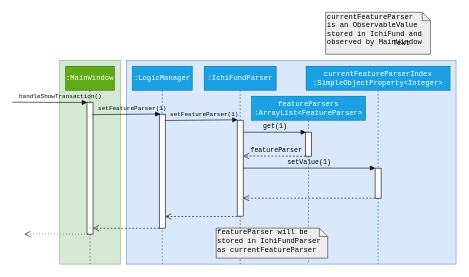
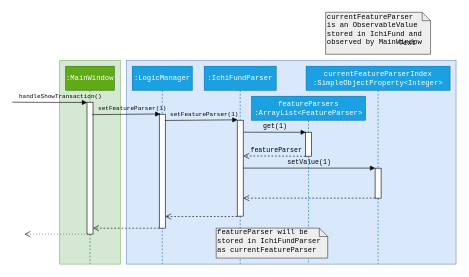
  <mxCell id="0" />
  <mxCell id="1" parent="0" />
  <mxCell id="2" value="" style="rounded=0;whiteSpace=wrap;html=1;fillColor=#d5e8d4;strokeColor=#82b366;fontFamily=Courier New;" vertex="1" parent="1"><mxGeometry x="99" y="100" width="101" height="340" as="geometry" /></mxCell>
  <mxCell id="3" value="" style="rounded=0;whiteSpace=wrap;html=1;fillColor=#dae8fc;strokeColor=#6c8ebf;fontFamily=Courier New;" vertex="1" parent="1"><mxGeometry x="210" y="100" width="550" height="340" as="geometry" /></mxCell>
  <mxCell id="4" value=":MainWindow" style="shape=umlLifeline;perimeter=lifelinePerimeter;whiteSpace=wrap;html=1;container=1;collapsible=0;recursiveResize=0;outlineConnect=0;rounded=0;fillColor=#60a917;strokeColor=#2D7600;fontColor=#ffffff;fontFamily=Courier New;" vertex="1" parent="1"><mxGeometry x="109" y="110" width="81" height="330" as="geometry" /></mxCell>
  <mxCell id="5" value="" style="html=1;points=[];perimeter=orthogonalPerimeter;rounded=0;fontFamily=Courier New;" vertex="1" parent="4"><mxGeometry x="35.5" y="60" width="10" height="220" as="geometry" /></mxCell>
  <mxCell id="6" value=":LogicManager" style="shape=umlLifeline;perimeter=lifelinePerimeter;whiteSpace=wrap;html=1;container=1;collapsible=0;recursiveResize=0;outlineConnect=0;rounded=0;fillColor=#1ba1e2;strokeColor=#006EAF;fontColor=#ffffff;fontFamily=Courier New;" vertex="1" parent="1"><mxGeometry x="220" y="110" width="100" height="330" as="geometry" /></mxCell>
  <mxCell id="7" value="" style="html=1;points=[];perimeter=orthogonalPerimeter;rounded=0;fontFamily=Courier New;" vertex="1" parent="6"><mxGeometry x="45" y="80" width="10" height="190" as="geometry" /></mxCell>
  <mxCell id="8" value=":IchiFundParser" style="shape=umlLifeline;perimeter=lifelinePerimeter;whiteSpace=wrap;html=1;container=1;collapsible=0;recursiveResize=0;outlineConnect=0;rounded=0;fillColor=#1ba1e2;strokeColor=#006EAF;fontColor=#ffffff;fontFamily=Courier New;" vertex="1" parent="1"><mxGeometry x="340" y="110" width="120" height="330" as="geometry" /></mxCell>
  <mxCell id="9" value="" style="html=1;points=[];perimeter=orthogonalPerimeter;rounded=0;fontFamily=Courier New;" vertex="1" parent="8"><mxGeometry x="55" y="90" width="10" height="160" as="geometry" /></mxCell>
  <mxCell id="10" value="featureParsers&lt;br&gt;:ArrayList&amp;lt;FeatureParser&amp;gt;" style="shape=umlLifeline;perimeter=lifelinePerimeter;whiteSpace=wrap;html=1;container=1;collapsible=0;recursiveResize=0;outlineConnect=0;rounded=0;fillColor=#1ba1e2;strokeColor=#006EAF;fontColor=#ffffff;fontFamily=Courier New;" vertex="1" parent="1"><mxGeometry x="419" y="160" width="190" height="280" as="geometry" /></mxCell>
  <mxCell id="11" value="" style="html=1;points=[];perimeter=orthogonalPerimeter;rounded=0;fontFamily=Courier New;" vertex="1" parent="10"><mxGeometry x="90" y="60" width="10" height="40" as="geometry" /></mxCell>
  <mxCell id="12" value="currentFeatureParserIndex&lt;br&gt;:SimpleObjectProperty&amp;lt;Integer&amp;gt;" style="shape=umlLifeline;perimeter=lifelinePerimeter;whiteSpace=wrap;html=1;container=1;collapsible=0;recursiveResize=0;outlineConnect=0;rounded=0;fillColor=#1ba1e2;strokeColor=#006EAF;fontColor=#ffffff;fontFamily=Courier New;" vertex="1" parent="1"><mxGeometry x="510" y="110" width="240" height="330" as="geometry" /></mxCell>
  <mxCell id="13" value="" style="html=1;points=[];perimeter=orthogonalPerimeter;rounded=0;fontFamily=Courier New;" vertex="1" parent="1"><mxGeometry x="625" y="280" width="10" height="50" as="geometry" /></mxCell>
  <mxCell id="14" value="&lt;font style=&quot;font-size: 10px&quot;&gt;handleShowTransaction()&lt;/font&gt;" style="html=1;verticalAlign=bottom;endArrow=block;fontFamily=Courier New;entryX=0.011;entryY=0.002;entryDx=0;entryDy=0;entryPerimeter=0;labelBackgroundColor=none;" edge="1" parent="1" target="5"><mxGeometry x="0.284" width="80" relative="1" as="geometry"><mxPoint y="170" as="sourcePoint" x="20" /><mxPoint x="110" y="170" as="targetPoint" /><mxPoint as="offset" /></mxGeometry></mxCell>
  <mxCell id="15" value="&lt;font style=&quot;font-size: 10px&quot;&gt;setFeatureParser(1)&lt;/font&gt;" style="html=1;verticalAlign=bottom;endArrow=block;labelBackgroundColor=none;fontFamily=Courier New;exitX=0.886;exitY=0.094;exitDx=0;exitDy=0;exitPerimeter=0;entryX=0.192;entryY=-0.002;entryDx=0;entryDy=0;entryPerimeter=0;" edge="1" parent="1" source="5" target="7"><mxGeometry x="0.174" width="80" relative="1" as="geometry"><mxPoint x="180" y="190" as="sourcePoint" /><mxPoint x="260" y="190" as="targetPoint" /><mxPoint as="offset" /></mxGeometry></mxCell>
  <mxCell id="16" value="&lt;font style=&quot;font-size: 10px&quot;&gt;setFeatureParser(1)&lt;/font&gt;" style="html=1;verticalAlign=bottom;endArrow=block;labelBackgroundColor=none;fontFamily=Courier New;entryX=0.054;entryY=-0.004;entryDx=0;entryDy=0;entryPerimeter=0;exitX=0.973;exitY=0.055;exitDx=0;exitDy=0;exitPerimeter=0;" edge="1" parent="1" source="7" target="9"><mxGeometry x="0.081" y="1" width="80" relative="1" as="geometry"><mxPoint x="280" y="199" as="sourcePoint" /><mxPoint x="383.42" y="200.12" as="targetPoint" /><mxPoint as="offset" /></mxGeometry></mxCell>
  <mxCell id="17" value="get(1)" style="html=1;verticalAlign=bottom;endArrow=block;labelBackgroundColor=none;fontFamily=Courier New;entryX=0.047;entryY=0.003;entryDx=0;entryDy=0;entryPerimeter=0;" edge="1" parent="1" target="11"><mxGeometry width="80" relative="1" as="geometry"><mxPoint x="406" y="220" as="sourcePoint" /><mxPoint x="490" y="220" as="targetPoint" /></mxGeometry></mxCell>
  <mxCell id="18" value="setValue(1)" style="html=1;verticalAlign=bottom;endArrow=block;labelBackgroundColor=none;fontFamily=Courier New;entryX=0.011;entryY=-0.002;entryDx=0;entryDy=0;entryPerimeter=0;" edge="1" parent="1" source="9" target="13"><mxGeometry width="80" relative="1" as="geometry"><mxPoint x="460" y="290" as="sourcePoint" /><mxPoint x="540.919" y="270" as="targetPoint" /></mxGeometry></mxCell>
  <mxCell id="19" value="" style="html=1;verticalAlign=bottom;endArrow=open;dashed=1;endSize=8;labelBackgroundColor=none;fontFamily=Courier New;exitX=0.008;exitY=0.999;exitDx=0;exitDy=0;exitPerimeter=0;" edge="1" parent="1" source="13" target="9"><mxGeometry relative="1" as="geometry"><mxPoint x="620" y="330" as="sourcePoint" /><mxPoint x="540" y="330" as="targetPoint" /></mxGeometry></mxCell>
  <mxCell id="20" value="featureParser" style="html=1;verticalAlign=bottom;endArrow=open;dashed=1;endSize=8;labelBackgroundColor=none;fontFamily=Courier New;exitX=0.001;exitY=1.003;exitDx=0;exitDy=0;exitPerimeter=0;entryX=1.002;entryY=0.372;entryDx=0;entryDy=0;entryPerimeter=0;" edge="1" parent="1" source="11" target="9"><mxGeometry x="-0.057" relative="1" as="geometry"><mxPoint x="500" y="250" as="sourcePoint" /><mxPoint x="420" y="250" as="targetPoint" /><mxPoint as="offset" /></mxGeometry></mxCell>
  <mxCell id="21" value="currentFeatureParser&lt;br&gt;is an&amp;nbsp;ObservableValue&lt;br&gt;stored in IchiFund and&lt;br&gt;observed by MainWindow" style="shape=note;whiteSpace=wrap;html=1;size=14;verticalAlign=top;align=left;spacingTop=-6;rounded=0;fontFamily=Courier New;fillColor=#eeeeee;strokeColor=#36393d;" vertex="1" parent="1"><mxGeometry x="542.5" y="20" width="175" height="70" as="geometry" /></mxCell>
  <mxCell id="22" value="featureParser will be&lt;br&gt;stored in IchiFundParser&lt;br&gt;as currentFeatureParser" style="shape=note;whiteSpace=wrap;html=1;size=14;verticalAlign=top;align=left;spacingTop=-6;rounded=0;fontFamily=Courier New;fillColor=#eeeeee;strokeColor=#36393d;" vertex="1" parent="1"><mxGeometry x="360" y="380" width="186" height="50" as="geometry" /></mxCell>
  <mxCell id="23" value="" style="html=1;verticalAlign=bottom;endArrow=open;dashed=1;endSize=8;labelBackgroundColor=none;fontFamily=Courier New;exitX=0;exitY=1.004;exitDx=0;exitDy=0;exitPerimeter=0;entryX=1;entryY=0.898;entryDx=0;entryDy=0;entryPerimeter=0;" edge="1" parent="1" source="9" target="7"><mxGeometry relative="1" as="geometry"><mxPoint x="390" y="360" as="sourcePoint" /><mxPoint x="310" y="360" as="targetPoint" /></mxGeometry></mxCell>
  <mxCell id="24" value="" style="html=1;verticalAlign=bottom;endArrow=open;dashed=1;endSize=8;labelBackgroundColor=none;fontFamily=Courier New;exitX=0;exitY=1.001;exitDx=0;exitDy=0;exitPerimeter=0;entryX=0.994;entryY=0.955;entryDx=0;entryDy=0;entryPerimeter=0;" edge="1" parent="1" source="7" target="5"><mxGeometry relative="1" as="geometry"><mxPoint x="260" y="380" as="sourcePoint" /><mxPoint x="180" y="380" as="targetPoint" /></mxGeometry></mxCell>
  <mxCell id="25" value="" style="html=1;verticalAlign=bottom;endArrow=open;dashed=1;endSize=8;dashPattern=1 4;labelBackgroundColor=none;fontFamily=Courier New;exitX=0.117;exitY=1;exitDx=0;exitDy=0;exitPerimeter=0;" edge="1" parent="1" source="5"><mxGeometry relative="1" as="geometry"><mxPoint x="120" y="390" as="sourcePoint" /><mxPoint x="40" y="390" as="targetPoint" /></mxGeometry></mxCell>
- <mxCell id="26" value="Text" style="text;html=1;resizable=0;points=[];autosize=1;align=left;verticalAlign=top;spacingTop=-4;fontFamily=Courier New;" vertex="1" parent="1"><mxGeometry x="653" y="62" width="40" height="20" as="geometry" /></mxCell>
+ <mxCell id="26" value="Text" style="text;html=1;resizable=0;points=[];autosize=1;align=left;verticalAlign=top;spacingTop=-4;fontFamily=Courier New;" vertex="1" parent="1"><mxGeometry x="663" y="62" width="40" height="20" as="geometry" /></mxCell>
